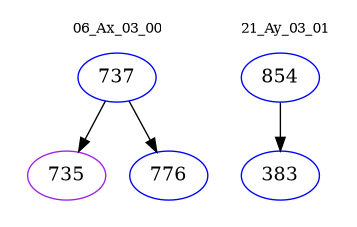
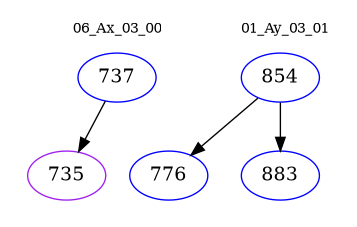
  digraph {
    node [color=blue]
    edge [color=black]
    n1 [label=737]
    n2 [label=776]
    n3 [color=purple label=735]
    n4 [label=854]
-   n5 [label=383]
+   n5 [label=883]
    subgraph cluster_1 {
      color=white
      fontsize=10
      label="06_Ax_03_00"
      n1
      n2
      n3
    }
    subgraph cluster_2 {
      color=white
      fontsize=10
-     label="21_Ay_03_01"
+     label="01_Ay_03_01"
      n4
      n5
    }
-   n1 -> n2
+   n4 -> n2
    n1 -> n3
    n4 -> n5
  }
